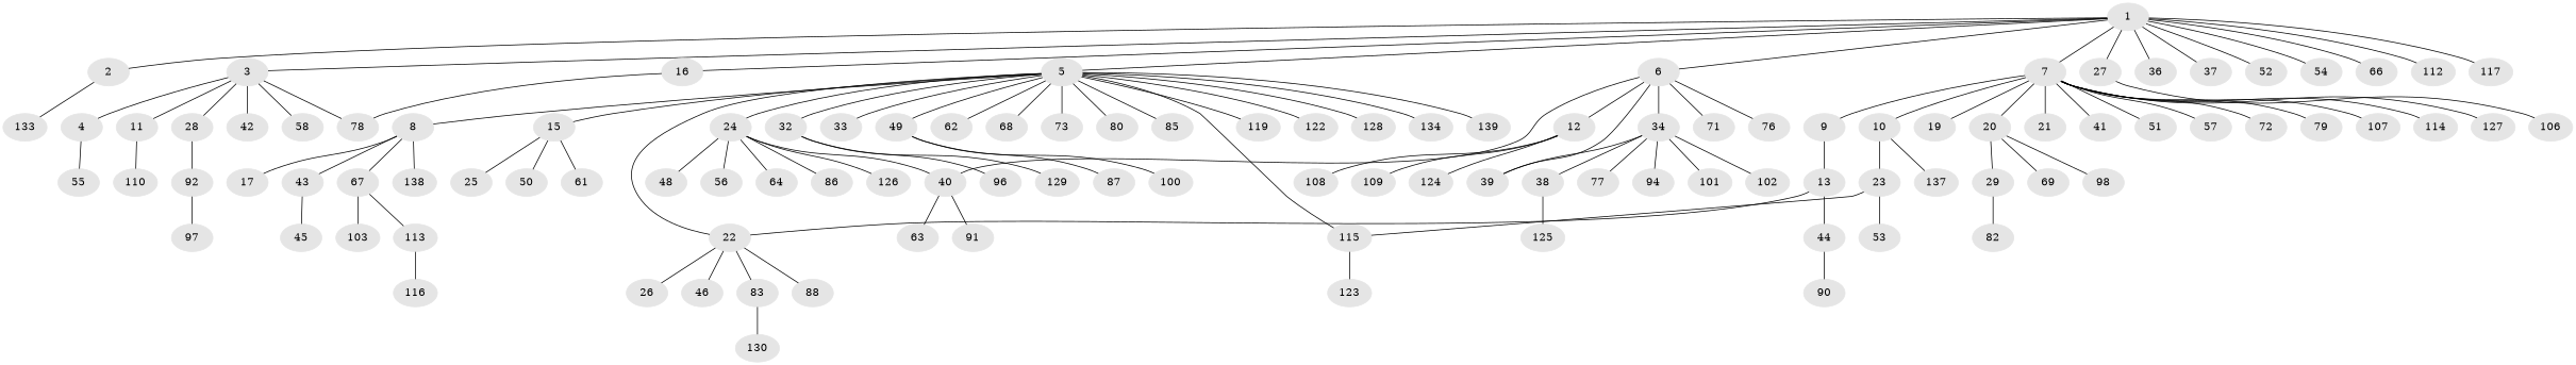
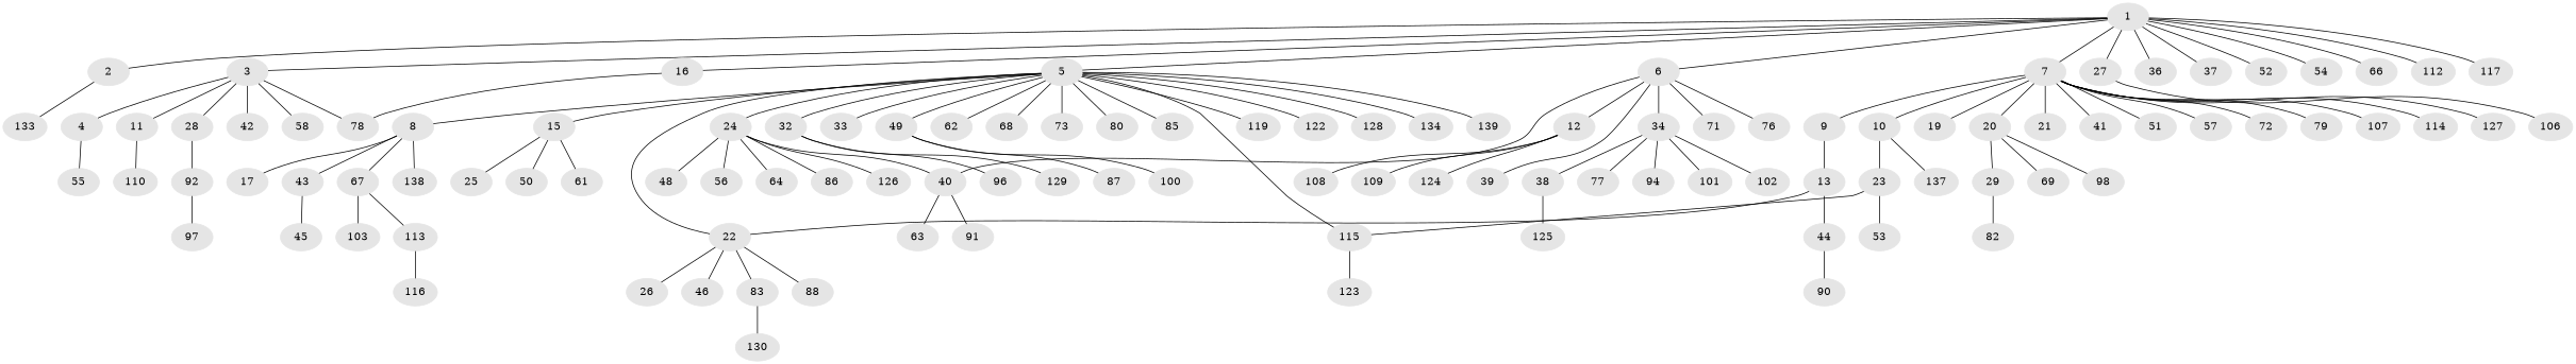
  graph {
    fontname="DejaVu Serif"
    node [color=gray90 fontname="DejaVu Serif" style=filled]
    edge [fontname="DejaVu Serif"]
    1 [super="+141"]
    2
    3 [super="+111"]
    5 [super="+118"]
    6 [super="+120"]
    7 [super="+31"]
    16 [super="+91"]
    27
    36
    37 [super="+84"]
    52
    54
    66
    112
    117
    133
    4 [super="+99"]
    11 [super="+89"]
    28 [super="+60"]
    42
    58 [super="+65"]
    78
    8 [super="+30"]
    15 [super="+140"]
    22 [super="+35"]
    24 [super="+47"]
    32 [super="+136"]
    33
    49 [super="+70"]
    62 [super="+121"]
    68
    73
    80
    85
    115 [super="+132"]
    119
    122
    128
    134
    139
    12 [super="+18"]
    34 [super="+74"]
    39
    40 [super="+105"]
    71
    76
    9
    10
    19
    20 [super="+104"]
    21
    41
    51
    57
    72
    79
    107
    114
    127
    106
    55
    110
    92
    17
    43 [super="+75"]
    67 [super="+95"]
    138
    25
    50
    61
    26
    46
    83
    88
    48
    56
    64
    86
    126
    96
    129
    87
    100
    123 [super="+137"]
    108
    109
    124
    38
    77
    94
    101 [super="+135"]
    102
    63
    n94 [label=91 super="+93"]
    13 [super="+14"]
    23
    n97 [label=137]
    29
    69
    98
    45
    103
    113
    44 [super="+59"]
    53
    90
    82
    130
    97
    125
    116
    1 -- 2
    1 -- 3
    1 -- 5
    1 -- 6
    1 -- 7
    1 -- 16
    1 -- 27
    1 -- 36
    1 -- 37
    1 -- 52
    1 -- 54
    1 -- 66
    1 -- 112
    1 -- 117
    2 -- 133
    3 -- 4
    3 -- 11
    3 -- 28
    3 -- 42
    3 -- 58
    3 -- 78
    5 -- 8
    5 -- 15
    5 -- 22
    5 -- 24
    5 -- 32
    5 -- 33
    5 -- 49
    5 -- 62
    5 -- 68
    5 -- 73
    5 -- 80
    5 -- 85
    5 -- 115
    5 -- 119
    5 -- 122
    5 -- 128
    5 -- 134
    5 -- 139
    6 -- 12
    6 -- 34
    6 -- 39
    6 -- 40
    6 -- 71
    6 -- 76
    7 -- 9
    7 -- 10
    7 -- 19
    7 -- 20
    7 -- 21
    7 -- 41
    7 -- 51
    7 -- 57
    7 -- 72
    7 -- 79
    7 -- 107
    7 -- 114
    7 -- 127
    16 -- 78
    27 -- 106
    4 -- 55
    11 -- 110
    28 -- 92
    8 -- 17
    8 -- 43
    8 -- 67
    8 -- 138
    15 -- 25
    15 -- 50
    15 -- 61
    22 -- 26
    22 -- 46
    22 -- 83
    22 -- 88
    24 -- 40
    24 -- 48
    24 -- 56
    24 -- 64
    24 -- 86
    24 -- 126
    32 -- 96
    32 -- 129
    49 -- 87
    49 -- 100
    115 -- 123
    12 -- 108
    12 -- 109
    12 -- 124
-   34 -- 39
    34 -- 38
    34 -- 77
    34 -- 94
    34 -- 101
    34 -- 102
    40 -- 63
    40 -- n94
    9 -- 13
    10 -- 23
    10 -- n97
    20 -- 29
    20 -- 69
    20 -- 98
    92 -- 97
    43 -- 45
    67 -- 103
    67 -- 113
    83 -- 130
    38 -- 125
    13 -- 22
    13 -- 44
    23 -- 115
    23 -- 53
    29 -- 82
    113 -- 116
    44 -- 90
  }
